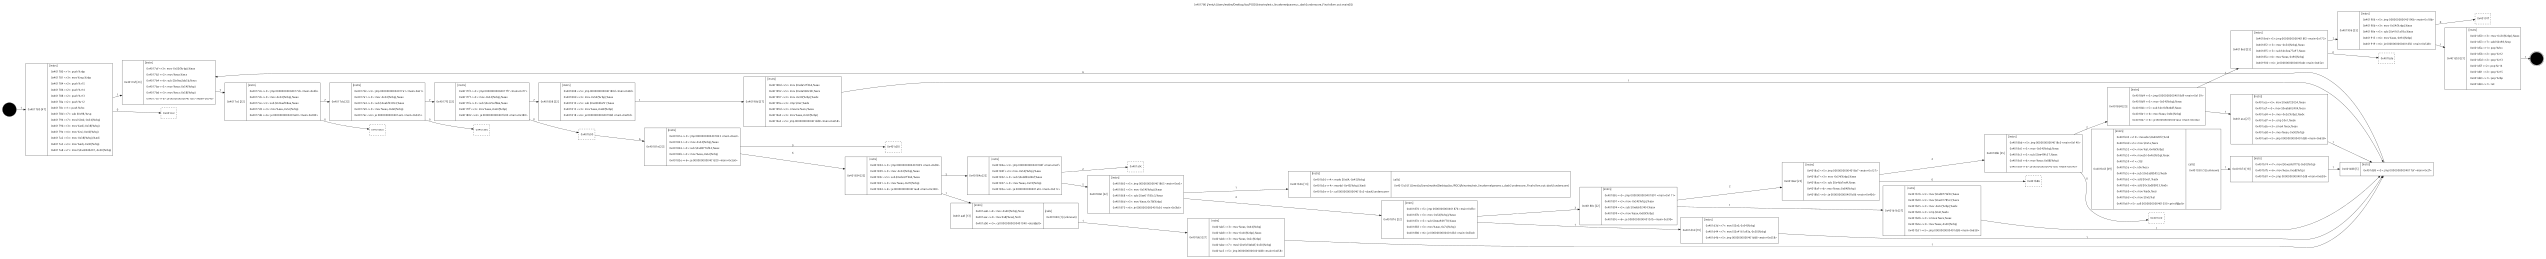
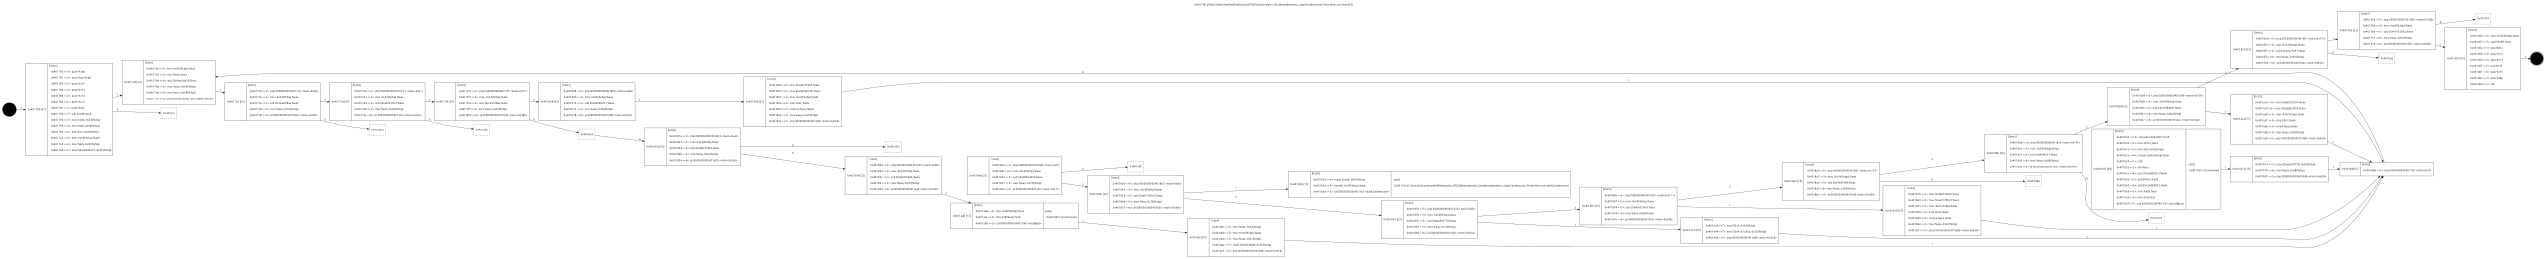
  digraph {
    fontname=Ubuntu
    label="0x401780 (/mnt/c/Users/mathe/Desktop/tcc/POCII/binaries/extr_linuxkernelparams.c_dash2underscore_Final-ollvm.out::main(0))"
    labelloc=t
    rankdir=LR
    node [fontname=Ubuntu shape=record]
    edge [fontname=Ubuntu]
    Entry [fillcolor=black height=0.3 shape=circle style=filled width=0.3]
    n2 [label="{\n     0x401780 [47]\l\n     | [instrs]\l\n     &nbsp;&nbsp;0x401780 \<+1\>: push %rbp\l\n     &nbsp;&nbsp;0x401781 \<+3\>: mov %rsp,%rbp\l\n     &nbsp;&nbsp;0x401784 \<+2\>: push %r15\l\n     &nbsp;&nbsp;0x401786 \<+2\>: push %r14\l\n     &nbsp;&nbsp;0x401788 \<+2\>: push %r13\l\n     &nbsp;&nbsp;0x40178a \<+2\>: push %r12\l\n     &nbsp;&nbsp;0x40178c \<+1\>: push %rbx\l\n     &nbsp;&nbsp;0x40178d \<+7\>: sub $0x98,%rsp\l\n     &nbsp;&nbsp;0x401794 \<+7\>: movl $0x0,-0x34(%rbp)\l\n     &nbsp;&nbsp;0x40179b \<+3\>: mov %edi,-0x38(%rbp)\l\n     &nbsp;&nbsp;0x40179e \<+4\>: mov %rsi,-0x40(%rbp)\l\n     &nbsp;&nbsp;0x4017a2 \<+3\>: mov -0x38(%rbp),%edi\l\n     &nbsp;&nbsp;0x4017a5 \<+3\>: mov %edi,-0x30(%rbp)\l\n     &nbsp;&nbsp;0x4017a8 \<+7\>: movl $0xc804b291,-0x50(%rbp)\l\n  }"]
    n3 [label="{\n     0x4017af [23]\l\n     | [instrs]\l\n     &nbsp;&nbsp;0x4017af \<+3\>: mov -0x50(%rbp),%eax\l\n     &nbsp;&nbsp;0x4017b2 \<+2\>: mov %eax,%ecx\l\n     &nbsp;&nbsp;0x4017b4 \<+6\>: sub $0x9aa2ab5b,%ecx\l\n     &nbsp;&nbsp;0x4017ba \<+3\>: mov %eax,-0x54(%rbp)\l\n     &nbsp;&nbsp;0x4017bd \<+3\>: mov %ecx,-0x58(%rbp)\l\n     &nbsp;&nbsp;0x4017c0 \<+6\>: je 0000000000401ccc \<main+0x54c\>\l\n  }"]
    n4 [label="{\n     0x401ccc\l\n  }" style=dashed]
    n5 [label="{\n     0x4017c6 [22]\l\n     | [instrs]\l\n     &nbsp;&nbsp;0x4017c6 \<+5\>: jmp 00000000004017cb \<main+0x4b\>\l\n     &nbsp;&nbsp;0x4017cb \<+3\>: mov -0x54(%rbp),%eax\l\n     &nbsp;&nbsp;0x4017ce \<+5\>: sub $0x9aaf08aa,%eax\l\n     &nbsp;&nbsp;0x4017d3 \<+3\>: mov %eax,-0x5c(%rbp)\l\n     &nbsp;&nbsp;0x4017d6 \<+6\>: je 0000000000401a00 \<main+0x280\>\l\n  }"]
    n6 [label="{\n     0x401a00\l\n  }" style=dashed]
    n7 [label="{\n     0x4017dc [22]\l\n     | [instrs]\l\n     &nbsp;&nbsp;0x4017dc \<+5\>: jmp 00000000004017e1 \<main+0x61\>\l\n     &nbsp;&nbsp;0x4017e1 \<+3\>: mov -0x54(%rbp),%eax\l\n     &nbsp;&nbsp;0x4017e4 \<+5\>: sub $0xabf23054,%eax\l\n     &nbsp;&nbsp;0x4017e9 \<+3\>: mov %eax,-0x60(%rbp)\l\n     &nbsp;&nbsp;0x4017ec \<+6\>: je 0000000000401ae5 \<main+0x365\>\l\n  }"]
    n8 [label="{\n     0x401ae5\l\n  }" style=dashed]
    n9 [label="{\n     0x4017f2 [22]\l\n     | [instrs]\l\n     &nbsp;&nbsp;0x4017f2 \<+5\>: jmp 00000000004017f7 \<main+0x77\>\l\n     &nbsp;&nbsp;0x4017f7 \<+3\>: mov -0x54(%rbp),%eax\l\n     &nbsp;&nbsp;0x4017fa \<+5\>: sub $0xc25efb6e,%eax\l\n     &nbsp;&nbsp;0x4017ff \<+3\>: mov %eax,-0x64(%rbp)\l\n     &nbsp;&nbsp;0x401802 \<+6\>: je 0000000000401b00 \<main+0x380\>\l\n  }"]
    Exit [fillcolor=black height=0.3 peripheries=2 shape=circle style=filled width=0.3]
    n11 [label="{\n     0x401b00\l\n  }" style=dashed]
    n12 [label="{\n     0x401808 [22]\l\n     | [instrs]\l\n     &nbsp;&nbsp;0x401808 \<+5\>: jmp 000000000040180d \<main+0x8d\>\l\n     &nbsp;&nbsp;0x40180d \<+3\>: mov -0x54(%rbp),%eax\l\n     &nbsp;&nbsp;0x401810 \<+5\>: sub $0xc804b291,%eax\l\n     &nbsp;&nbsp;0x401815 \<+3\>: mov %eax,-0x68(%rbp)\l\n     &nbsp;&nbsp;0x401818 \<+6\>: je 000000000040198d \<main+0x20d\>\l\n  }"]
    n13 [label="{\n     0x40191f\l\n  }" style=dashed]
    n14 [label="{\n     0x40181e [22]\l\n     | [instrs]\l\n     &nbsp;&nbsp;0x40181e \<+5\>: jmp 0000000000401823 \<main+0xa3\>\l\n     &nbsp;&nbsp;0x401823 \<+3\>: mov -0x54(%rbp),%eax\l\n     &nbsp;&nbsp;0x401826 \<+5\>: sub $0xd8776f44,%eax\l\n     &nbsp;&nbsp;0x40182b \<+3\>: mov %eax,-0x6c(%rbp)\l\n     &nbsp;&nbsp;0x40182e \<+6\>: je 0000000000401d20 \<main+0x5a0\>\l\n  }"]
    n15 [label="{\n     0x40198d [27]\l\n     | [instrs]\l\n     &nbsp;&nbsp;0x40198d \<+5\>: mov $0xda57f464,%eax\l\n     &nbsp;&nbsp;0x401992 \<+5\>: mov $0x4a9822d0,%ecx\l\n     &nbsp;&nbsp;0x401997 \<+3\>: mov -0x30(%rbp),%edx\l\n     &nbsp;&nbsp;0x40199a \<+3\>: cmp $0x2,%edx\l\n     &nbsp;&nbsp;0x40199d \<+3\>: cmovne %ecx,%eax\l\n     &nbsp;&nbsp;0x4019a0 \<+3\>: mov %eax,-0x50(%rbp)\l\n     &nbsp;&nbsp;0x4019a3 \<+5\>: jmp 0000000000401dd8 \<main+0x658\>\l\n  }"]
    n16 [label="{\n     0x401d50 [21]\l\n     | [instrs]\l\n     &nbsp;&nbsp;0x401d50 \<+3\>: mov -0x34(%rbp),%eax\l\n     &nbsp;&nbsp;0x401d53 \<+7\>: add $0x98,%rsp\l\n     &nbsp;&nbsp;0x401d5a \<+1\>: pop %rbx\l\n     &nbsp;&nbsp;0x401d5b \<+2\>: pop %r12\l\n     &nbsp;&nbsp;0x401d5d \<+2\>: pop %r13\l\n     &nbsp;&nbsp;0x401d5f \<+2\>: pop %r14\l\n     &nbsp;&nbsp;0x401d61 \<+2\>: pop %r15\l\n     &nbsp;&nbsp;0x401d63 \<+1\>: pop %rbp\l\n     &nbsp;&nbsp;0x401d64 \<+1\>: ret\l\n  }"]
    n17 [label="{\n     0x401dd8 [5]\l\n     | [instrs]\l\n     &nbsp;&nbsp;0x401dd8 \<+5\>: jmp 00000000004017af \<main+0x2f\>\l\n  }"]
    n18 [label="{\n     0x401d20\l\n  }" style=dashed]
    n19 [label="{\n     0x401834 [22]\l\n     | [instrs]\l\n     &nbsp;&nbsp;0x401834 \<+5\>: jmp 0000000000401839 \<main+0xb9\>\l\n     &nbsp;&nbsp;0x401839 \<+3\>: mov -0x54(%rbp),%eax\l\n     &nbsp;&nbsp;0x40183c \<+5\>: sub $0xda57f464,%eax\l\n     &nbsp;&nbsp;0x401841 \<+3\>: mov %eax,-0x70(%rbp)\l\n     &nbsp;&nbsp;0x401844 \<+6\>: je 0000000000401aa8 \<main+0x328\>\l\n  }"]
    n20 [label="{\n     0x401906 [25]\l\n     | [instrs]\l\n     &nbsp;&nbsp;0x401906 \<+5\>: jmp 000000000040190b \<main+0x18b\>\l\n     &nbsp;&nbsp;0x40190b \<+3\>: mov -0x54(%rbp),%eax\l\n     &nbsp;&nbsp;0x40190e \<+5\>: sub $0x4161a93a,%eax\l\n     &nbsp;&nbsp;0x401913 \<+6\>: mov %eax,-0x94(%rbp)\l\n     &nbsp;&nbsp;0x401919 \<+6\>: je 0000000000401d50 \<main+0x5d0\>\l\n  }"]
    n21 [label="{\n     0x401aa8 [13]\l\n     | [instrs]\l\n     &nbsp;&nbsp;0x401aa8 \<+4\>: mov -0x40(%rbp),%rax\l\n     &nbsp;&nbsp;0x401aac \<+4\>: mov 0x8(%rax),%rdi\l\n     &nbsp;&nbsp;0x401ab0 \<+5\>: call 0000000000401040 \<atoi@plt\>\l\n     | [calls]\l\n     &nbsp;&nbsp;0x401040 \{1\} (unknown)\l\n  }"]
    n22 [label="{\n     0x40184a [22]\l\n     | [instrs]\l\n     &nbsp;&nbsp;0x40184a \<+5\>: jmp 000000000040184f \<main+0xcf\>\l\n     &nbsp;&nbsp;0x40184f \<+3\>: mov -0x54(%rbp),%eax\l\n     &nbsp;&nbsp;0x401852 \<+5\>: sub $0xddb5d46f,%eax\l\n     &nbsp;&nbsp;0x401857 \<+3\>: mov %eax,-0x74(%rbp)\l\n     &nbsp;&nbsp;0x40185a \<+6\>: je 0000000000401a9c \<main+0x31c\>\l\n  }"]
    n23 [label="{\n     0x401bde\l\n  }" style=dashed]
    n24 [label="{\n     0x401ab5 [21]\l\n     | [instrs]\l\n     &nbsp;&nbsp;0x401ab5 \<+3\>: mov %eax,-0x44(%rbp)\l\n     &nbsp;&nbsp;0x401ab8 \<+3\>: mov -0x44(%rbp),%eax\l\n     &nbsp;&nbsp;0x401abb \<+3\>: mov %eax,-0x2c(%rbp)\l\n     &nbsp;&nbsp;0x401abe \<+7\>: movl $0x1bf4ebdf,-0x50(%rbp)\l\n     &nbsp;&nbsp;0x401ac5 \<+5\>: jmp 0000000000401dd8 \<main+0x658\>\l\n  }"]
    n25 [label="{\n     0x401a9c\l\n  }" style=dashed]
    n26 [label="{\n     0x401860 [22]\l\n     | [instrs]\l\n     &nbsp;&nbsp;0x401860 \<+5\>: jmp 0000000000401865 \<main+0xe5\>\l\n     &nbsp;&nbsp;0x401865 \<+3\>: mov -0x54(%rbp),%eax\l\n     &nbsp;&nbsp;0x401868 \<+5\>: sub $0xe01785c3,%eax\l\n     &nbsp;&nbsp;0x40186d \<+3\>: mov %eax,-0x78(%rbp)\l\n     &nbsp;&nbsp;0x401870 \<+6\>: je 0000000000401b36 \<main+0x3b6\>\l\n  }"]
    n27 [label="{\n     0x401b74 [18]\l\n     | [instrs]\l\n     &nbsp;&nbsp;0x401b74 \<+7\>: movl $0xea9d1f78,-0x50(%rbp)\l\n     &nbsp;&nbsp;0x401b7b \<+6\>: mov %eax,-0xa8(%rbp)\l\n     &nbsp;&nbsp;0x401b81 \<+5\>: jmp 0000000000401dd8 \<main+0x658\>\l\n  }"]
    n28 [label="{\n     0x401b36 [13]\l\n     | [instrs]\l\n     &nbsp;&nbsp;0x401b36 \<+4\>: movb $0x64,-0x45(%rbp)\l\n     &nbsp;&nbsp;0x401b3a \<+4\>: movsbl -0x45(%rbp),%edi\l\n     &nbsp;&nbsp;0x401b3e \<+5\>: call 00000000004013c0 \<dash2underscore\>\l\n     | [calls]\l\n     &nbsp;&nbsp;0x4013c0 \{1\} (/mnt/c/Users/mathe/Desktop/tcc/POCII/binaries/extr_linuxkernelparams.c_dash2underscore_Final-ollvm.out::dash2underscore)\l\n  }"]
    n29 [label="{\n     0x401876 [22]\l\n     | [instrs]\l\n     &nbsp;&nbsp;0x401876 \<+5\>: jmp 000000000040187b \<main+0xfb\>\l\n     &nbsp;&nbsp;0x40187b \<+3\>: mov -0x54(%rbp),%eax\l\n     &nbsp;&nbsp;0x40187e \<+5\>: sub $0xea9d1f78,%eax\l\n     &nbsp;&nbsp;0x401883 \<+3\>: mov %eax,-0x7c(%rbp)\l\n     &nbsp;&nbsp;0x401886 \<+6\>: je 0000000000401d3d \<main+0x5bd\>\l\n  }"]
    n30 [label="{\n     0x401b43 [49]\l\n     | [instrs]\l\n     &nbsp;&nbsp;0x401b43 \<+10\>: movabs $0x4020f2,%rdi\l\n     &nbsp;&nbsp;0x401b4d \<+5\>: mov $0x1a,%ecx\l\n     &nbsp;&nbsp;0x401b52 \<+3\>: mov %al,-0x46(%rbp)\l\n     &nbsp;&nbsp;0x401b55 \<+4\>: movsbl -0x46(%rbp),%eax\l\n     &nbsp;&nbsp;0x401b59 \<+1\>: cltd\l\n     &nbsp;&nbsp;0x401b5a \<+2\>: idiv %ecx\l\n     &nbsp;&nbsp;0x401b5c \<+6\>: sub $0x3ad8b953,%edx\l\n     &nbsp;&nbsp;0x401b62 \<+3\>: add $0x61,%edx\l\n     &nbsp;&nbsp;0x401b65 \<+6\>: add $0x3ad8b953,%edx\l\n     &nbsp;&nbsp;0x401b6b \<+2\>: mov %edx,%esi\l\n     &nbsp;&nbsp;0x401b6d \<+2\>: mov $0x0,%al\l\n     &nbsp;&nbsp;0x401b6f \<+5\>: call 0000000000401030 \<printf@plt\>\l\n     | [calls]\l\n     &nbsp;&nbsp;0x401030 \{1\} (unknown)\l\n  }"]
    n31 [label="{\n     0x401d3d [19]\l\n     | [instrs]\l\n     &nbsp;&nbsp;0x401d3d \<+7\>: movl $0x0,-0x34(%rbp)\l\n     &nbsp;&nbsp;0x401d44 \<+7\>: movl $0x4161a93a,-0x50(%rbp)\l\n     &nbsp;&nbsp;0x401d4b \<+5\>: jmp 0000000000401dd8 \<main+0x658\>\l\n  }"]
    n32 [label="{\n     0x40188c [22]\l\n     | [instrs]\l\n     &nbsp;&nbsp;0x40188c \<+5\>: jmp 0000000000401891 \<main+0x111\>\l\n     &nbsp;&nbsp;0x401891 \<+3\>: mov -0x54(%rbp),%eax\l\n     &nbsp;&nbsp;0x401894 \<+5\>: sub $0xeb602404,%eax\l\n     &nbsp;&nbsp;0x401899 \<+3\>: mov %eax,-0x80(%rbp)\l\n     &nbsp;&nbsp;0x40189c \<+6\>: je 0000000000401b1b \<main+0x39b\>\l\n  }"]
    n33 [label="{\n     0x4018ed [25]\l\n     | [instrs]\l\n     &nbsp;&nbsp;0x4018ed \<+5\>: jmp 00000000004018f2 \<main+0x172\>\l\n     &nbsp;&nbsp;0x4018f2 \<+3\>: mov -0x54(%rbp),%eax\l\n     &nbsp;&nbsp;0x4018f5 \<+5\>: sub $0x3ea77a97,%eax\l\n     &nbsp;&nbsp;0x4018fa \<+6\>: mov %eax,-0x90(%rbp)\l\n     &nbsp;&nbsp;0x401900 \<+6\>: je 0000000000401bde \<main+0x45e\>\l\n  }"]
    n34 [label="{\n     0x401b1b [27]\l\n     | [instrs]\l\n     &nbsp;&nbsp;0x401b1b \<+5\>: mov $0xd8776f44,%eax\l\n     &nbsp;&nbsp;0x401b20 \<+5\>: mov $0xe01785c3,%ecx\l\n     &nbsp;&nbsp;0x401b25 \<+3\>: mov -0x2c(%rbp),%edx\l\n     &nbsp;&nbsp;0x401b28 \<+3\>: cmp $0x0,%edx\l\n     &nbsp;&nbsp;0x401b2b \<+3\>: cmove %ecx,%eax\l\n     &nbsp;&nbsp;0x401b2e \<+3\>: mov %eax,-0x50(%rbp)\l\n     &nbsp;&nbsp;0x401b31 \<+5\>: jmp 0000000000401dd8 \<main+0x658\>\l\n  }"]
    n35 [label="{\n     0x4018a2 [25]\l\n     | [instrs]\l\n     &nbsp;&nbsp;0x4018a2 \<+5\>: jmp 00000000004018a7 \<main+0x127\>\l\n     &nbsp;&nbsp;0x4018a7 \<+3\>: mov -0x54(%rbp),%eax\l\n     &nbsp;&nbsp;0x4018aa \<+5\>: sub $0x4da7ed4,%eax\l\n     &nbsp;&nbsp;0x4018af \<+6\>: mov %eax,-0x84(%rbp)\l\n     &nbsp;&nbsp;0x4018b5 \<+6\>: je 0000000000401b86 \<main+0x406\>\l\n  }"]
    n36 [label="{\n     0x401aca [27]\l\n     | [instrs]\l\n     &nbsp;&nbsp;0x401aca \<+5\>: mov $0xabf23054,%eax\l\n     &nbsp;&nbsp;0x401acf \<+5\>: mov $0xeb602404,%ecx\l\n     &nbsp;&nbsp;0x401ad4 \<+3\>: mov -0x2c(%rbp),%edx\l\n     &nbsp;&nbsp;0x401ad7 \<+3\>: cmp $0x1,%edx\l\n     &nbsp;&nbsp;0x401ada \<+3\>: cmovl %ecx,%eax\l\n     &nbsp;&nbsp;0x401add \<+3\>: mov %eax,-0x50(%rbp)\l\n     &nbsp;&nbsp;0x401ae0 \<+5\>: jmp 0000000000401dd8 \<main+0x658\>\l\n  }"]
    n37 [label="{\n     0x401b86\l\n  }" style=dashed]
    n38 [label="{\n     0x4018bb [25]\l\n     | [instrs]\l\n     &nbsp;&nbsp;0x4018bb \<+5\>: jmp 00000000004018c0 \<main+0x140\>\l\n     &nbsp;&nbsp;0x4018c0 \<+3\>: mov -0x54(%rbp),%eax\l\n     &nbsp;&nbsp;0x4018c3 \<+5\>: sub $0xe49fc37,%eax\l\n     &nbsp;&nbsp;0x4018c8 \<+6\>: mov %eax,-0x88(%rbp)\l\n     &nbsp;&nbsp;0x4018ce \<+6\>: je 0000000000401cc0 \<main+0x540\>\l\n  }"]
    n39 [label="{\n     0x4018d4 [25]\l\n     | [instrs]\l\n     &nbsp;&nbsp;0x4018d4 \<+5\>: jmp 00000000004018d9 \<main+0x159\>\l\n     &nbsp;&nbsp;0x4018d9 \<+3\>: mov -0x54(%rbp),%eax\l\n     &nbsp;&nbsp;0x4018dc \<+5\>: sub $0x1bf4ebdf,%eax\l\n     &nbsp;&nbsp;0x4018e1 \<+6\>: mov %eax,-0x8c(%rbp)\l\n     &nbsp;&nbsp;0x4018e7 \<+6\>: je 0000000000401aca \<main+0x34a\>\l\n  }"]
    n40 [label="{\n     0x401cc0\l\n  }" style=dashed]
    Entry -> n2 [label=" 1"]
    n2 -> n3 [label=" 1"]
    n2 -> n4 [label=" 0"]
    n3 -> n5 [label=" 7"]
    n5 -> n6 [label=" 0"]
    n5 -> n7 [label=" 7"]
    n7 -> n8 [label=" 0"]
    n7 -> n9 [label=" 7"]
    n9 -> n11 [label=" 0"]
    n9 -> n12 [label=" 7"]
    n11 -> n14 [label=" 6"]
    n12 -> n15 [label=" 1"]
    n14 -> n18 [label=" 0"]
    n14 -> n19 [label=" 6"]
    n15 -> n17 [label=" 1"]
    n16 -> Exit [label=" 1"]
    n17 -> n3 [label=" 6"]
    n19 -> n21 [label=" 1"]
-   n19 -> n22 [label=" 5"]
    n20 -> n13 [label=" 0"]
    n20 -> n16 [label=" 1"]
    n21 -> n24 [label=" 1"]
    n22 -> n25 [label=" 2"]
    n22 -> n26 [label=" 5"]
    n24 -> n17 [label=" 1"]
    n26 -> n28 [label=" 1"]
    n26 -> n29 [label=" 4"]
    n27 -> n17 [label=" 1"]
    n29 -> n31 [label=" 1"]
    n29 -> n32 [label=" 3"]
    n30 -> n27 [label=" 1"]
    n31 -> n17 [label=" 1"]
    n32 -> n34 [label=" 1"]
    n32 -> n35 [label=" 2"]
    n33 -> n20 [label=" 1"]
    n33 -> n23 [label=" 0"]
    n34 -> n17 [label=" 1"]
    n35 -> n37 [label=" 0"]
    n35 -> n38 [label=" 2"]
    n36 -> n17 [label=" 1"]
    n38 -> n39 [label=" 2"]
    n38 -> n40 [label=" 0"]
    n39 -> n33 [label=" 1"]
    n39 -> n36 [label=" 1"]
  }
